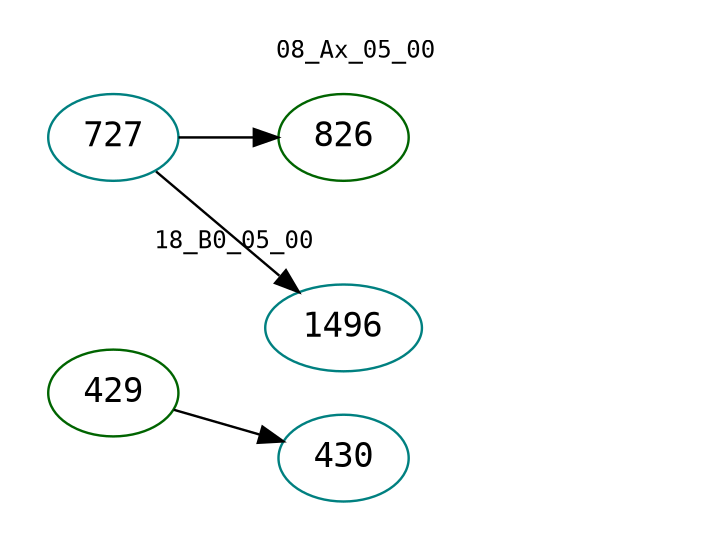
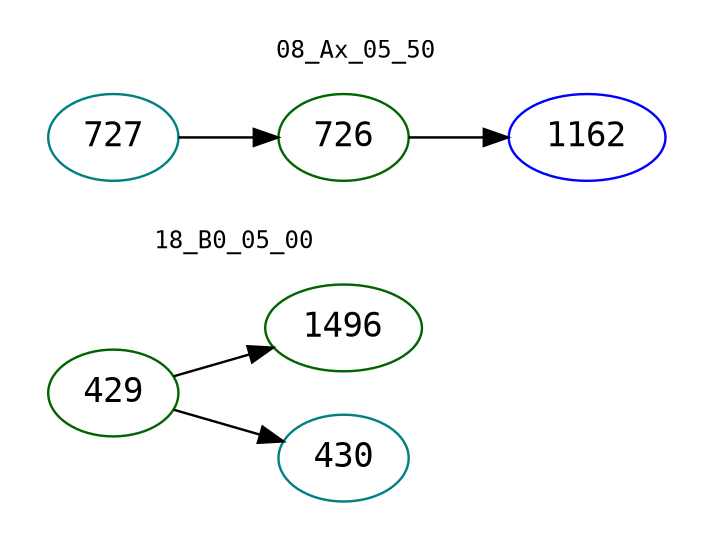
  digraph {
    fontname="DejaVu Sans Mono"
    rankdir=LR
    node [color=darkgreen fontname="DejaVu Sans Mono"]
    edge [color=black fontname="DejaVu Sans Mono"]
    n1 [color=teal label=727]
-   n2 [label=826]
+   n2 [label=726]
+   n3 [color=blue label=1162]
    n4 [color=teal label=430]
    n5 [label=429]
-   n6 [color=teal label=1496]
+   n6 [label=1496]
    subgraph cluster_1 {
      color=white
      fontsize=10
-     label="08_Ax_05_00"
+     label="08_Ax_05_50"
      n1
      n2
+     n3
    }
    subgraph cluster_2 {
      color=white
      fontsize=10
      label="18_B0_05_00"
      n4
      n5
      n6
    }
    n1 -> n2
+   n2 -> n3
    n5 -> n4
-   n1 -> n6
+   n5 -> n6
  }
